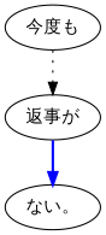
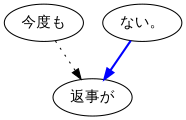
  digraph {
    n1 [label="今度も"]
    n2 [label="返事が"]
    n3 [label="ない。"]
    n1 -> n2 [color=black style=dotted]
-   n2 -> n3 [color=blue style=bold]
+   n3 -> n2 [color=blue style=bold]
  }
